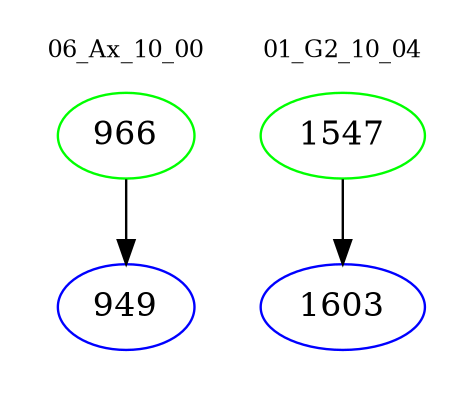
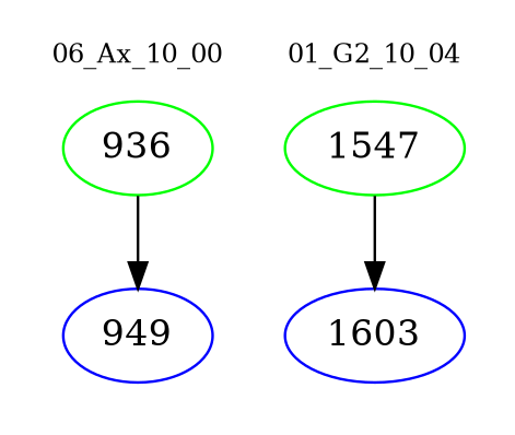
  digraph {
    node [color=green]
    edge [color=black]
-   n1 [label=966]
+   n1 [label=936]
    n2 [color=blue label=949]
    n3 [label=1547]
    n4 [color=blue label=1603]
    subgraph cluster_1 {
      color=white
      fontsize=10
      label="06_Ax_10_00"
      n1
      n2
    }
    subgraph cluster_2 {
      color=white
      fontsize=10
      label="01_G2_10_04"
      n3
      n4
    }
    n1 -> n2
    n3 -> n4
  }
